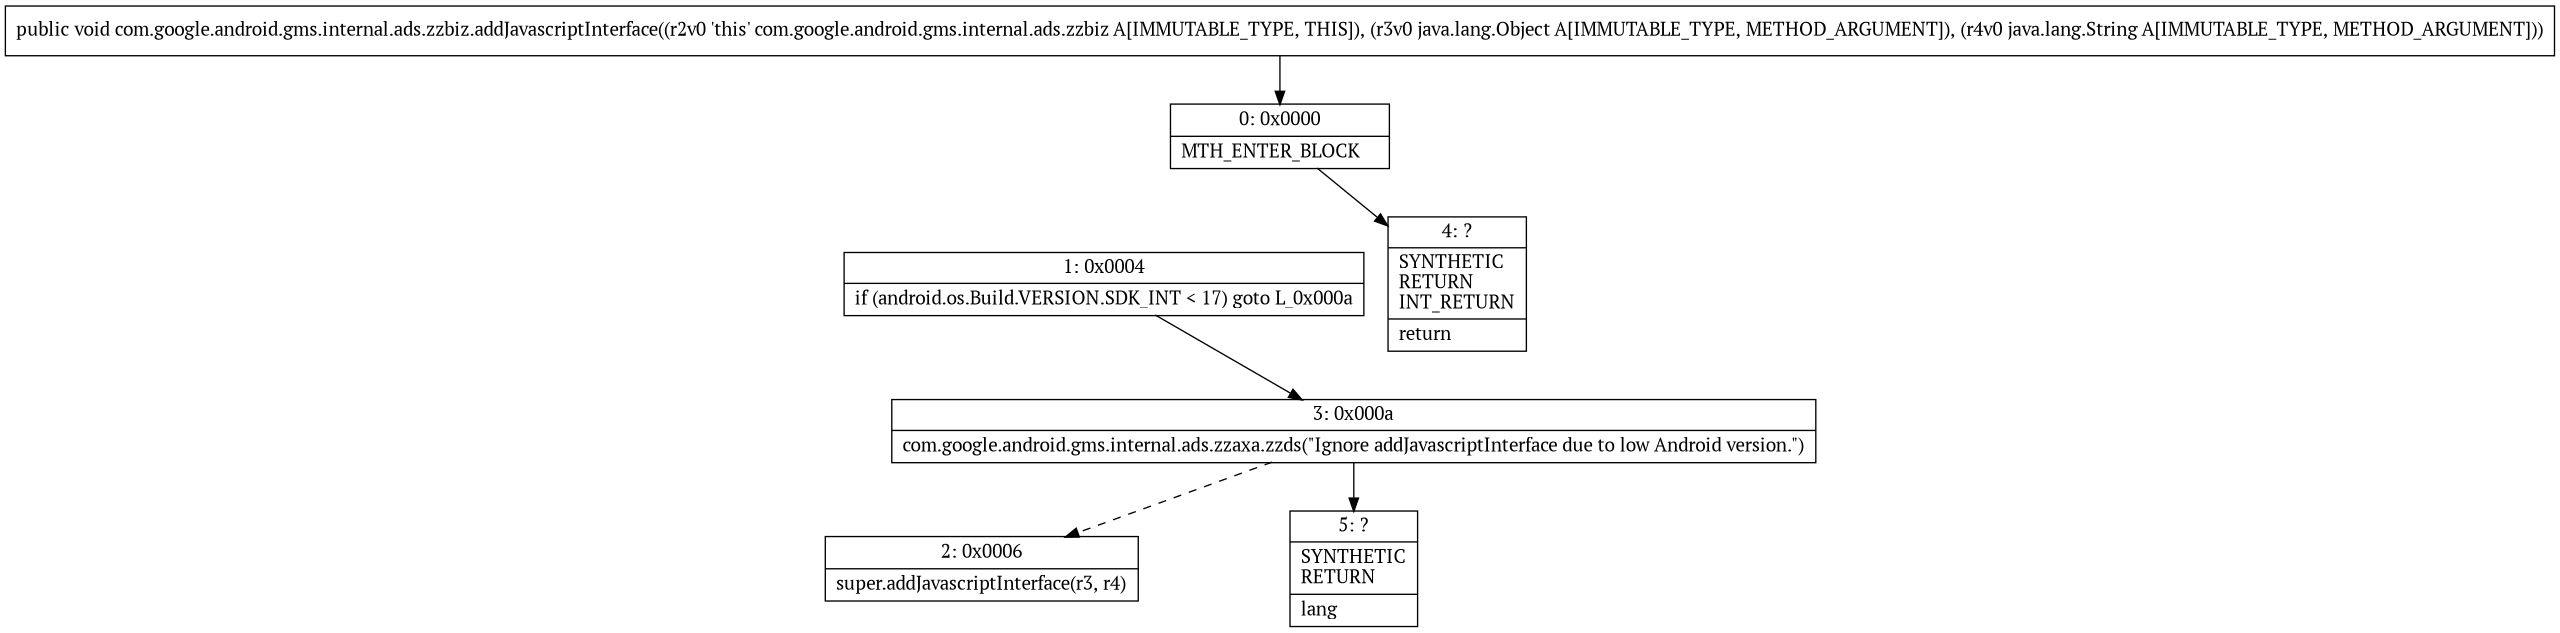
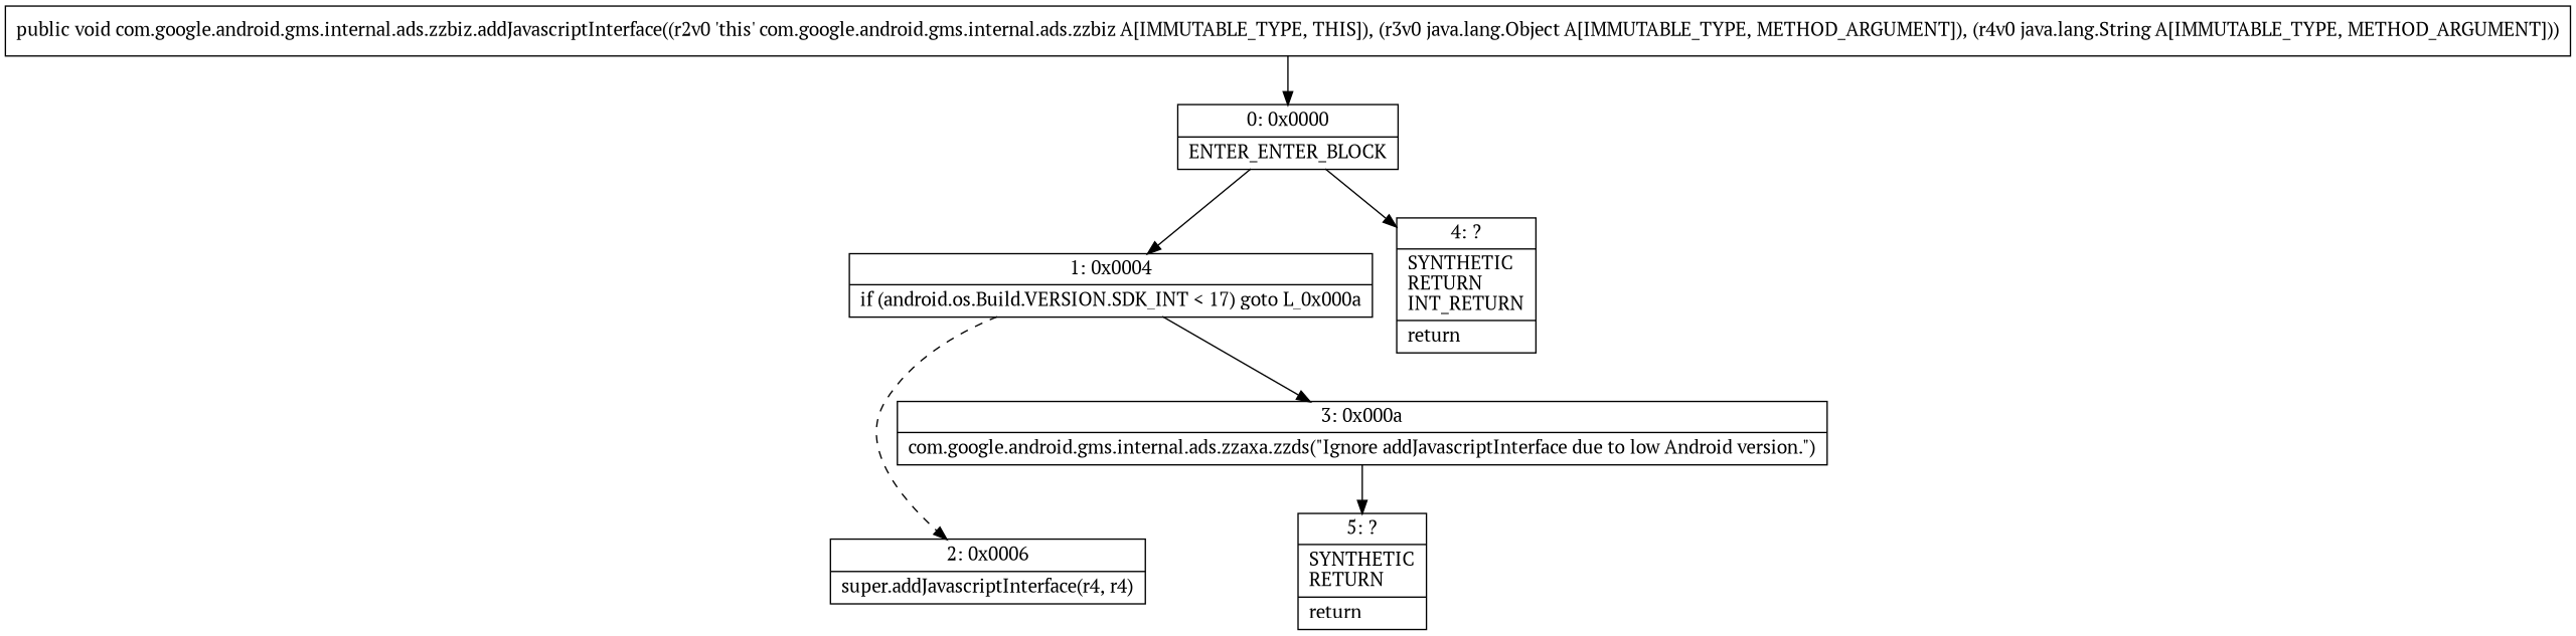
  digraph {
    fontname="PT Serif"
    node [fontname="PT Serif" shape=record]
    edge [fontname="PT Serif"]
-   n1 [label="{0\:\ 0x0000|MTH_ENTER_BLOCK\l}"]
+   n1 [label="{0\:\ 0x0000|ENTER_ENTER_BLOCK\l}"]
    n2 [label="{1\:\ 0x0004|if (android.os.Build.VERSION.SDK_INT \< 17) goto L_0x000a\l}"]
    n3 [label="{4\:\ ?|SYNTHETIC\lRETURN\lINT_RETURN\l|return\l}"]
-   n4 [label="{2\:\ 0x0006|super.addJavascriptInterface(r3, r4)\l}"]
+   n4 [label="{2\:\ 0x0006|super.addJavascriptInterface(r4, r4)\l}"]
    n5 [label="{3\:\ 0x000a|com.google.android.gms.internal.ads.zzaxa.zzds(\"Ignore addJavascriptInterface due to low Android version.\")\l}"]
-   n6 [label="{5\:\ ?|SYNTHETIC\lRETURN\l|lang\l}"]
+   n6 [label="{5\:\ ?|SYNTHETIC\lRETURN\l|return\l}"]
    n7 [label="{public void com.google.android.gms.internal.ads.zzbiz.addJavascriptInterface((r2v0 'this' com.google.android.gms.internal.ads.zzbiz A[IMMUTABLE_TYPE, THIS]), (r3v0 java.lang.Object A[IMMUTABLE_TYPE, METHOD_ARGUMENT]), (r4v0 java.lang.String A[IMMUTABLE_TYPE, METHOD_ARGUMENT])) }"]
+   n1 -> n2
    n1 -> n3
-   n5 -> n4 [style=dashed]
+   n2 -> n4 [style=dashed]
    n2 -> n5
    n5 -> n6
    n7 -> n1
  }
